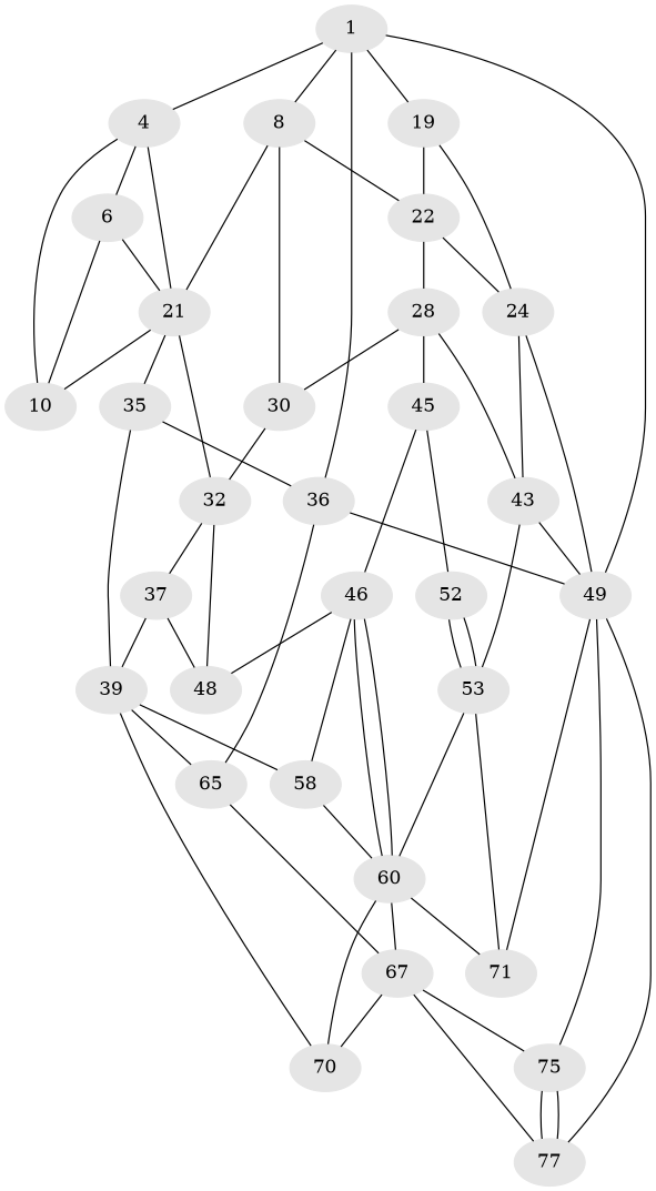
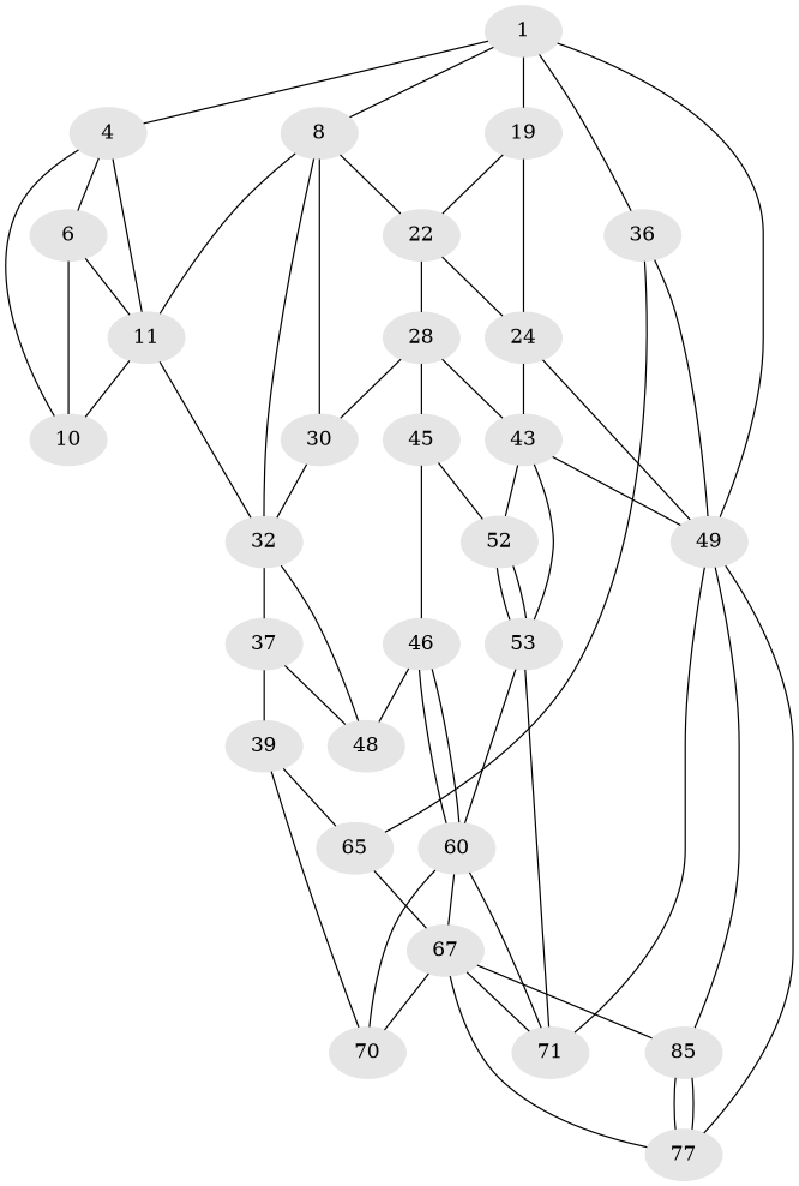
  graph {
    node [color=gray90 style=filled]
    1 [super="+7+2"]
    4 [super="+5"]
    8 [super="+9"]
    19 [super="+20+21"]
    36 [super="+54"]
    49 [super="+50+57"]
    6 [super="+12"]
-   11 [super="+16" label=21]
+   11 [super="+16"]
    n9 [label=10 super="+15+14"]
    22 [super="+23+27"]
    30
    32 [super="+33+34"]
    24 [super="+26+25"]
    65
    71 [super="+73"]
-   75
+   75 [label=85]
    77
-   35 [super="+40"]
    28 [super="+29+31"]
    37 [super="+38"]
    48
    39 [super="+59"]
    43 [super="+44+51"]
    n24 [label=45 super="+45"]
    52
    53 [super="+62"]
    46 [super="+47"]
-   58
    70
    67 [super="+74+68"]
    60 [super="+61+63"]
    1 -- 4
    1 -- 8
    1 -- 19 [weight=2]
    1 -- 36 [weight=2]
    1 -- 49
    4 -- 6
    4 -- 11
    4 -- n9
    8 -- 11
    8 -- 22
    8 -- 30
+   8 -- 32
    19 -- 22
    19 -- 24 [weight=2]
    36 -- 49
    36 -- 65
    49 -- 71
    49 -- 75
    49 -- 77
    6 -- 11
    6 -- n9
    11 -- n9
    11 -- 32
-   11 -- 35
    22 -- 24
    22 -- 28 [weight=2]
    30 -- 32
    32 -- 37
    32 -- 48
    24 -- 49
    24 -- 43
    65 -- 67
    75 -- 77
    75 -- 77
-   35 -- 36 [weight=2]
-   35 -- 39
    28 -- 30
    28 -- 43
    28 -- n24 [weight=2]
    37 -- 48
    37 -- 39
    39 -- 65
-   39 -- 58
    39 -- 70
    43 -- 49
+   43 -- 52
    43 -- 53
    n24 -- 52
    n24 -- 46
    52 -- 53
    52 -- 53
    53 -- 71
    53 -- 60
    46 -- 48
-   46 -- 58
    46 -- 60
    46 -- 60
-   58 -- 60
+   67 -- 71
    67 -- 75
    67 -- 77
    67 -- 70
    60 -- 71
    60 -- 70
    60 -- 67
  }
